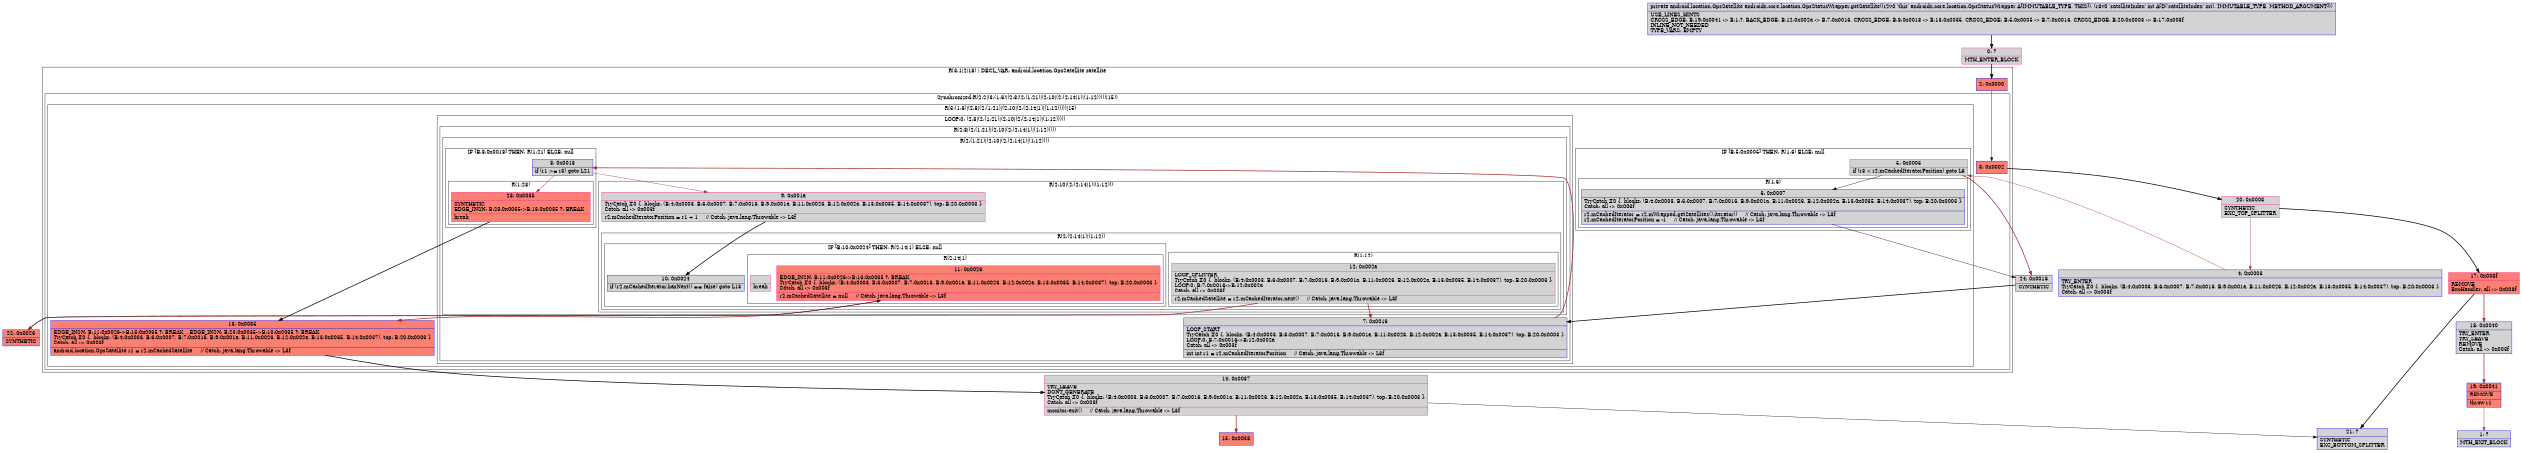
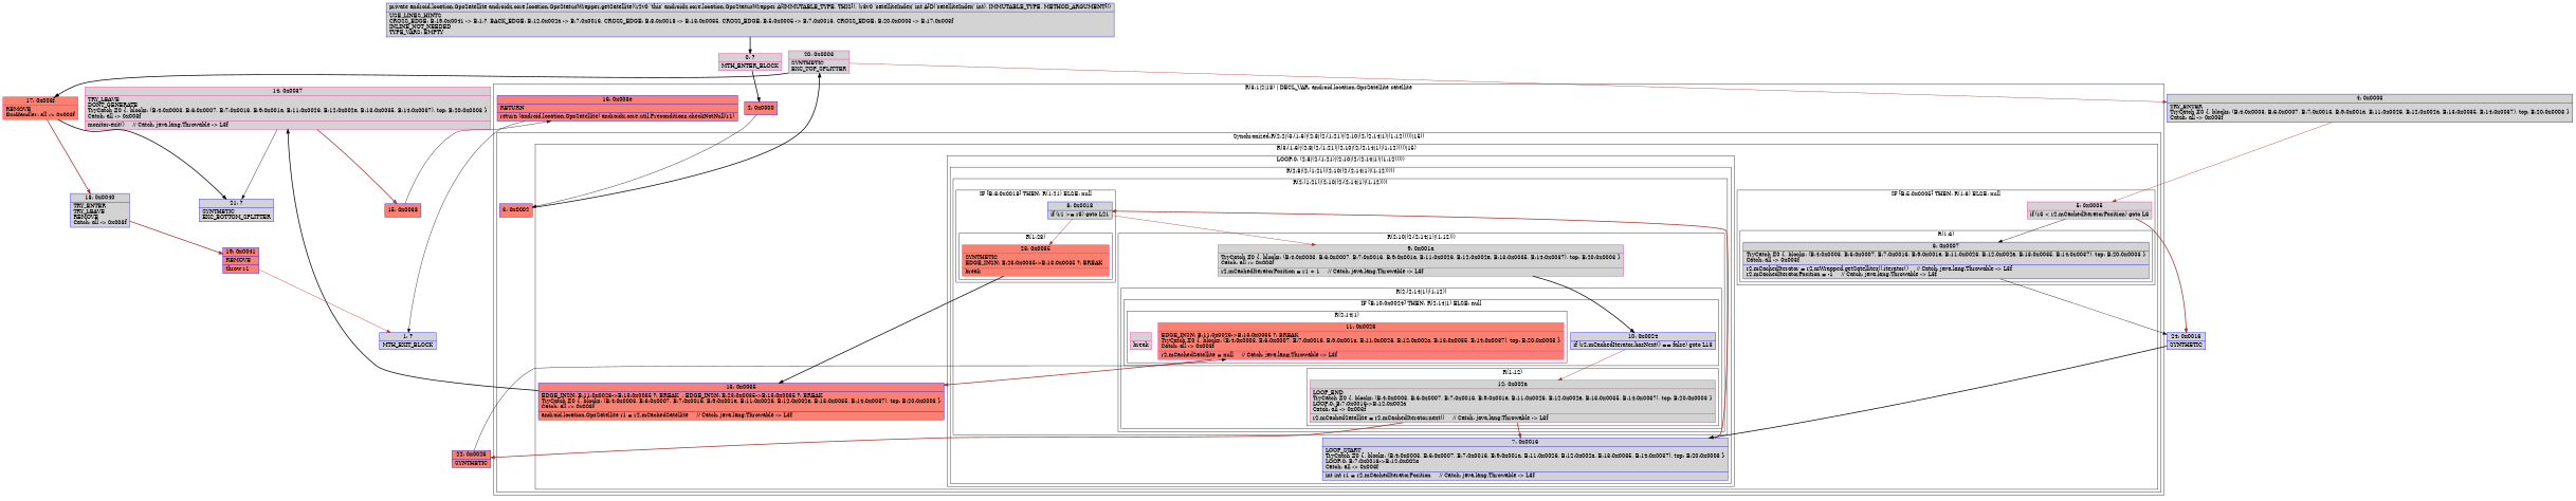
  digraph {
    node [color=blue fillcolor=lightgrey shape=record style=filled]
    edge [color=black style=bold]
    n1 [label="{6\:\ 0x0007|TryCatch #0 \{, blocks: (B:4:0x0003, B:6:0x0007, B:7:0x0016, B:9:0x001a, B:11:0x0026, B:12:0x002a, B:13:0x0035, B:14:0x0037), top: B:20:0x0003 \}\lCatch: all \-\> 0x003f\l|r2.mCachedIterator = r2.mWrapped.getSatellites().iterator()     \/\/ Catch: java.lang.Throwable \-\> L3f\lr2.mCachedIteratorPosition = \-1     \/\/ Catch: java.lang.Throwable \-\> L3f\l}"]
    n2 [color=deeppink label="{5\:\ 0x0005|if (r3 \< r2.mCachedIteratorPosition) goto L6\l}"]
    n3 [color=deeppink fillcolor=salmon label="{23\:\ 0x0035|SYNTHETIC\lEDGE_INSN: B:23:0x0035\-\>B:13:0x0035 ?: BREAK  \l|break\l}"]
    n4 [label="{8\:\ 0x0018|if (r1 \>= r3) goto L21\l}"]
    n5 [color=deeppink fillcolor=salmon label="{11\:\ 0x0026|EDGE_INSN: B:11:0x0026\-\>B:13:0x0035 ?: BREAK  \lTryCatch #0 \{, blocks: (B:4:0x0003, B:6:0x0007, B:7:0x0016, B:9:0x001a, B:11:0x0026, B:12:0x002a, B:13:0x0035, B:14:0x0037), top: B:20:0x0003 \}\lCatch: all \-\> 0x003f\l|r2.mCachedSatellite = null     \/\/ Catch: java.lang.Throwable \-\> L3f\l}"]
    n6 [color=deeppink label="{|break\l}"]
    n7 [label="{10\:\ 0x0024|if (r2.mCachedIterator.hasNext() == false) goto L13\l}"]
-   n8 [color=deeppink label="{12\:\ 0x002a|LOOP_SPLITTER\lTryCatch #0 \{, blocks: (B:4:0x0003, B:6:0x0007, B:7:0x0016, B:9:0x001a, B:11:0x0026, B:12:0x002a, B:13:0x0035, B:14:0x0037), top: B:20:0x0003 \}\lLOOP:0: B:7:0x0016\-\>B:12:0x002a\lCatch: all \-\> 0x003f\l|r2.mCachedSatellite = r2.mCachedIterator.next()     \/\/ Catch: java.lang.Throwable \-\> L3f\l}"]
+   n8 [color=deeppink label="{12\:\ 0x002a|LOOP_END\lTryCatch #0 \{, blocks: (B:4:0x0003, B:6:0x0007, B:7:0x0016, B:9:0x001a, B:11:0x0026, B:12:0x002a, B:13:0x0035, B:14:0x0037), top: B:20:0x0003 \}\lLOOP:0: B:7:0x0016\-\>B:12:0x002a\lCatch: all \-\> 0x003f\l|r2.mCachedSatellite = r2.mCachedIterator.next()     \/\/ Catch: java.lang.Throwable \-\> L3f\l}"]
    n9 [color=deeppink label="{9\:\ 0x001a|TryCatch #0 \{, blocks: (B:4:0x0003, B:6:0x0007, B:7:0x0016, B:9:0x001a, B:11:0x0026, B:12:0x002a, B:13:0x0035, B:14:0x0037), top: B:20:0x0003 \}\lCatch: all \-\> 0x003f\l|r2.mCachedIteratorPosition = r1 + 1     \/\/ Catch: java.lang.Throwable \-\> L3f\l}"]
    n10 [label="{7\:\ 0x0016|LOOP_START\lTryCatch #0 \{, blocks: (B:4:0x0003, B:6:0x0007, B:7:0x0016, B:9:0x001a, B:11:0x0026, B:12:0x002a, B:13:0x0035, B:14:0x0037), top: B:20:0x0003 \}\lLOOP:0: B:7:0x0016\-\>B:12:0x002a\lCatch: all \-\> 0x003f\l|int int r1 = r2.mCachedIteratorPosition     \/\/ Catch: java.lang.Throwable \-\> L3f\l}"]
    n11 [fillcolor=salmon label="{13\:\ 0x0035|EDGE_INSN: B:11:0x0026\-\>B:13:0x0035 ?: BREAK  , EDGE_INSN: B:23:0x0035\-\>B:13:0x0035 ?: BREAK  \lTryCatch #0 \{, blocks: (B:4:0x0003, B:6:0x0007, B:7:0x0016, B:9:0x001a, B:11:0x0026, B:12:0x002a, B:13:0x0035, B:14:0x0037), top: B:20:0x0003 \}\lCatch: all \-\> 0x003f\l|android.location.GpsSatellite r1 = r2.mCachedSatellite     \/\/ Catch: java.lang.Throwable \-\> L3f\l}"]
    n12 [fillcolor=salmon label="{3\:\ 0x0002}"]
    n13 [fillcolor=salmon label="{2\:\ 0x0000}"]
+   n14 [fillcolor=salmon label="{16\:\ 0x003e|RETURN\l|return (android.location.GpsSatellite) androidx.core.util.Preconditions.checkNotNull(r1)\l}"]
    n15 [label="{24\:\ 0x0016|SYNTHETIC\l}"]
    n16 [fillcolor=salmon label="{22\:\ 0x0026|SYNTHETIC\l}"]
    n17 [color=deeppink label="{14\:\ 0x0037|TRY_LEAVE\lDONT_GENERATE\lTryCatch #0 \{, blocks: (B:4:0x0003, B:6:0x0007, B:7:0x0016, B:9:0x001a, B:11:0x0026, B:12:0x002a, B:13:0x0035, B:14:0x0037), top: B:20:0x0003 \}\lCatch: all \-\> 0x003f\l|monitor\-exit()     \/\/ Catch: java.lang.Throwable \-\> L3f\l}"]
    n18 [color=deeppink label="{20\:\ 0x0003|SYNTHETIC\lEXC_TOP_SPLITTER\l}"]
    n19 [label="{1\:\ ?|MTH_EXIT_BLOCK\l}"]
    n20 [label="{4\:\ 0x0003|TRY_ENTER\lTryCatch #0 \{, blocks: (B:4:0x0003, B:6:0x0007, B:7:0x0016, B:9:0x001a, B:11:0x0026, B:12:0x002a, B:13:0x0035, B:14:0x0037), top: B:20:0x0003 \}\lCatch: all \-\> 0x003f\l}"]
    n21 [color=deeppink fillcolor=salmon label="{17\:\ 0x003f|REMOVE\lExcHandler: all \-\> 0x003f\l}"]
    n22 [fillcolor=salmon label="{15\:\ 0x0038}"]
    n23 [label="{21\:\ ?|SYNTHETIC\lEXC_BOTTOM_SPLITTER\l}"]
    n24 [color=deeppink label="{0\:\ ?|MTH_ENTER_BLOCK\l}"]
    n25 [label="{18\:\ 0x0040|TRY_ENTER\lTRY_LEAVE\lREMOVE\lCatch: all \-\> 0x003f\l}"]
    n26 [fillcolor=salmon label="{19\:\ 0x0041|REMOVE\l|throw r1\l}"]
    n27 [label="{private android.location.GpsSatellite androidx.core.location.GpsStatusWrapper.getSatellite((r2v0 'this' androidx.core.location.GpsStatusWrapper A[IMMUTABLE_TYPE, THIS]), (r3v0 'satelliteIndex' int A[D('satelliteIndex' int), IMMUTABLE_TYPE, METHOD_ARGUMENT]))  | USE_LINES_HINTS\lCROSS_EDGE: B:19:0x0041 \-\> B:1:?, BACK_EDGE: B:12:0x002a \-\> B:7:0x0016, CROSS_EDGE: B:8:0x0018 \-\> B:13:0x0035, CROSS_EDGE: B:5:0x0005 \-\> B:7:0x0016, CROSS_EDGE: B:20:0x0003 \-\> B:17:0x003f\lINLINE_NOT_NEEDED\lTYPE_VARS: EMPTY\l}"]
    subgraph cluster_1 {
      label="R(3:1|2|18) | DECL_VAR: android.location.GpsSatellite satellite\l"
      n13
+     n14
      subgraph cluster_2 {
        label="Synchronized:R(2:2|(3:(1:6)|(2:8|(2:(1:21)|(2:10|(2:(2:14|1)|(1:12)))))|15))"
        n12
        subgraph cluster_3 {
          label="R(3:(1:6)|(2:8|(2:(1:21)|(2:10|(2:(2:14|1)|(1:12)))))|15)"
          n11
          subgraph cluster_4 {
            label="IF [B:5:0x0005] THEN: R(1:6) ELSE: null"
            n2
            subgraph cluster_5 {
              label="R(1:6)"
              n1
            }
          }
          subgraph cluster_6 {
            label="LOOP:0: (2:8|(2:(1:21)|(2:10|(2:(2:14|1)|(1:12)))))"
            subgraph cluster_7 {
              label="R(2:8|(2:(1:21)|(2:10|(2:(2:14|1)|(1:12)))))"
              n10
              subgraph cluster_8 {
                label="R(2:(1:21)|(2:10|(2:(2:14|1)|(1:12))))"
                subgraph cluster_9 {
                  label="IF [B:8:0x0018] THEN: R(1:21) ELSE: null"
                  n4
                  subgraph cluster_10 {
                    label="R(1:28)"
                    n3
                  }
                }
                subgraph cluster_11 {
                  label="R(2:10|(2:(2:14|1)|(1:12)))"
                  n9
                  subgraph cluster_12 {
                    label="R(2:(2:14|1)|(1:12))"
                    subgraph cluster_13 {
                      label="IF [B:10:0x0024] THEN: R(2:14|1) ELSE: null"
                      n7
                      subgraph cluster_14 {
                        label="R(2:14|1)"
                        n5
                        n6
                      }
                    }
                    subgraph cluster_15 {
                      label="R(1:12)"
                      n8
                    }
                  }
                }
              }
            }
          }
        }
      }
    }
    n1 -> n15 [style=solid]
    n2 -> n1 [style=solid]
    n2 -> n15 [color=brown]
    n3 -> n11
    n4 -> n3 [color=brown style=solid]
    n4 -> n9 [color=brown style=solid]
    n5 -> n11 [color=brown]
+   n7 -> n8 [color=brown style=solid]
    n8 -> n10 [color=brown]
    n8 -> n16 [color=brown]
    n9 -> n7
    n10 -> n4 [color=brown]
    n11 -> n17
    n12 -> n18
    n13 -> n12 [style=solid]
+   n14 -> n19 [style=solid]
    n15 -> n10
    n16 -> n5 [style=solid]
    n17 -> n22 [color=brown]
    n17 -> n23 [style=solid]
    n18 -> n20 [color=brown style=solid]
    n18 -> n21
    n20 -> n2 [color=brown style=solid]
    n21 -> n23
    n21 -> n25 [color=brown]
+   n22 -> n14 [style=solid]
    n24 -> n13
    n25 -> n26 [color=brown]
    n26 -> n19 [color=brown style=solid]
    n27 -> n24
  }
